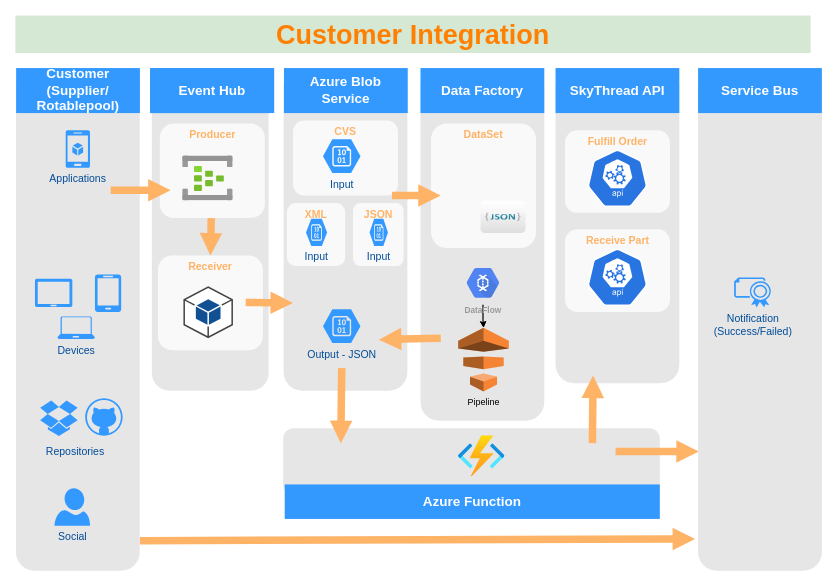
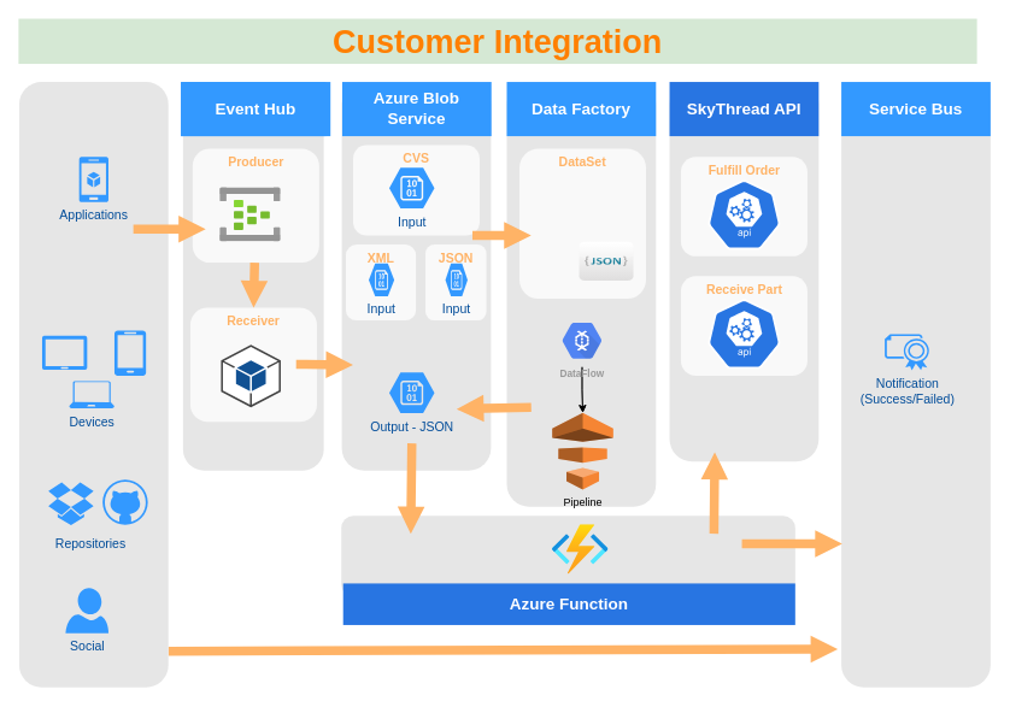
  <mxCell id="0" />
  <mxCell id="1" parent="0" />
  <mxCell id="2" value="" style="group" vertex="1" connectable="0" parent="1"><mxGeometry x="377" y="570" width="502" height="121" as="geometry" /></mxCell>
  <mxCell id="3" value="" style="rounded=1;whiteSpace=wrap;html=1;dashed=1;strokeColor=none;strokeWidth=2;fillColor=#E6E6E6;fontFamily=Verdana;fontSize=12;fontColor=#00BEF2" vertex="1" parent="2"><mxGeometry width="502" height="90" as="geometry" /></mxCell>
- <mxCell id="4" value="Azure Function" style="whiteSpace=wrap;html=1;dashed=1;strokeColor=none;strokeWidth=2;fillColor=#3399FF;fontFamily=Helvetica;fontSize=18;fontColor=#FFFFFF;fontStyle=1" vertex="1" parent="2"><mxGeometry x="2" y="75" width="500" height="46" as="geometry" /></mxCell>
+ <mxCell id="4" value="Azure Function" style="whiteSpace=wrap;html=1;dashed=1;strokeColor=none;strokeWidth=2;fillColor=#2875e2;fontFamily=Helvetica;fontSize=18;fontColor=#FFFFFF;fontStyle=1;" vertex="1" parent="2"><mxGeometry x="2" y="75" width="500" height="46" as="geometry" /></mxCell>
  <mxCell id="5" value="" style="group" vertex="1" connectable="0" parent="1"><mxGeometry x="20.75" y="90" width="165.25" height="670" as="geometry" /></mxCell>
  <mxCell id="6" value="" style="rounded=1;whiteSpace=wrap;html=1;dashed=1;strokeColor=none;strokeWidth=2;fillColor=#E6E6E6;fontFamily=Verdana;fontSize=12;fontColor=#00BEF2" vertex="1" parent="5"><mxGeometry width="165" height="670" as="geometry" /></mxCell>
- <mxCell id="7" value="Customer&lt;br&gt;(Supplier/&lt;br&gt;Rotablepool)" style="whiteSpace=wrap;html=1;dashed=1;strokeColor=none;strokeWidth=2;fillColor=#3399FF;fontFamily=Helvetica;fontSize=18;fontColor=#FFFFFF;fontStyle=1" vertex="1" parent="5"><mxGeometry x="0.25" width="165" height="60" as="geometry" /></mxCell>
  <mxCell id="8" value="" style="group" vertex="1" connectable="0" parent="1"><mxGeometry x="199.5" y="90" width="160.5" height="430" as="geometry" /></mxCell>
  <mxCell id="9" value="" style="rounded=1;whiteSpace=wrap;html=1;dashed=1;strokeColor=none;strokeWidth=2;fillColor=#E6E6E6;fontFamily=Verdana;fontSize=12;fontColor=#00BEF2" vertex="1" parent="8"><mxGeometry x="2.432" width="155.636" height="430" as="geometry" /></mxCell>
  <mxCell id="10" value="Event Hub" style="whiteSpace=wrap;html=1;dashed=1;strokeColor=none;strokeWidth=2;fillColor=#3399FF;fontFamily=Helvetica;fontSize=18;fontColor=#FFFFFF;fontStyle=1;container=1;" vertex="1" parent="8"><mxGeometry width="160.5" height="60" as="geometry" /></mxCell>
  <mxCell id="11" value="" style="group" vertex="1" connectable="0" parent="1"><mxGeometry x="377.5" y="90" width="165.5" height="430" as="geometry" /></mxCell>
  <mxCell id="12" value="" style="rounded=1;whiteSpace=wrap;html=1;dashed=1;strokeColor=none;strokeWidth=2;fillColor=#E6E6E6;fontFamily=Verdana;fontSize=12;fontColor=#00BEF2" vertex="1" parent="11"><mxGeometry width="165" height="430" as="geometry" /></mxCell>
  <mxCell id="13" value="Azure Blob Service" style="whiteSpace=wrap;html=1;dashed=1;strokeColor=none;strokeWidth=2;fillColor=#3399FF;fontFamily=Helvetica;fontSize=18;fontColor=#FFFFFF;fontStyle=1" vertex="1" parent="11"><mxGeometry x="0.5" width="165" height="60" as="geometry" /></mxCell>
  <mxCell id="14" value="" style="group" vertex="1" connectable="0" parent="1"><mxGeometry x="560" y="90" width="165" height="470" as="geometry" /></mxCell>
  <mxCell id="15" value="" style="rounded=1;whiteSpace=wrap;html=1;dashed=1;strokeColor=none;strokeWidth=2;fillColor=#E6E6E6;fontFamily=Verdana;fontSize=12;fontColor=#00BEF2" vertex="1" parent="14"><mxGeometry width="165" height="470" as="geometry" /></mxCell>
  <mxCell id="16" value="Data Factory" style="whiteSpace=wrap;html=1;dashed=1;strokeColor=none;strokeWidth=2;fillColor=#3399FF;fontFamily=Helvetica;fontSize=18;fontColor=#FFFFFF;fontStyle=1" vertex="1" parent="14"><mxGeometry width="165" height="60" as="geometry" /></mxCell>
  <mxCell id="17" value="" style="group" vertex="1" connectable="0" parent="1"><mxGeometry x="740" y="90" width="165" height="420" as="geometry" /></mxCell>
  <mxCell id="18" value="" style="rounded=1;whiteSpace=wrap;html=1;dashed=1;strokeColor=none;strokeWidth=2;fillColor=#E6E6E6;fontFamily=Verdana;fontSize=12;fontColor=#00BEF2" vertex="1" parent="17"><mxGeometry width="165" height="420" as="geometry" /></mxCell>
- <mxCell id="19" value="SkyThread API" style="whiteSpace=wrap;html=1;dashed=1;strokeColor=none;strokeWidth=2;fillColor=#3399FF;fontFamily=Helvetica;fontSize=18;fontColor=#FFFFFF;fontStyle=1" vertex="1" parent="17"><mxGeometry width="165" height="60" as="geometry" /></mxCell>
+ <mxCell id="19" value="SkyThread API" style="whiteSpace=wrap;html=1;dashed=1;strokeColor=none;strokeWidth=2;fillColor=#2875e2;fontFamily=Helvetica;fontSize=18;fontColor=#FFFFFF;fontStyle=1;" vertex="1" parent="17"><mxGeometry width="165" height="60" as="geometry" /></mxCell>
  <mxCell id="20" value="" style="group" vertex="1" connectable="0" parent="1"><mxGeometry x="930" y="90" width="165" height="670" as="geometry" /></mxCell>
  <mxCell id="21" value="" style="rounded=1;whiteSpace=wrap;html=1;dashed=1;strokeColor=none;strokeWidth=2;fillColor=#E6E6E6;fontFamily=Verdana;fontSize=12;fontColor=#00BEF2" vertex="1" parent="20"><mxGeometry width="165" height="670" as="geometry" /></mxCell>
  <mxCell id="22" value="Service Bus" style="whiteSpace=wrap;html=1;dashed=1;strokeColor=none;strokeWidth=2;fillColor=#3399FF;fontFamily=Helvetica;fontSize=18;fontColor=#FFFFFF;fontStyle=1" vertex="1" parent="20"><mxGeometry width="165" height="60" as="geometry" /></mxCell>
  <mxCell id="23" value="Event Hub" style="whiteSpace=wrap;html=1;dashed=1;strokeColor=none;strokeWidth=2;fillColor=#3399FF;fontFamily=Helvetica;fontSize=18;fontColor=#FFFFFF;fontStyle=1" vertex="1" parent="1"><mxGeometry x="200" y="90" width="165" height="60" as="geometry" /></mxCell>
  <mxCell id="24" value="" style="verticalLabelPosition=bottom;html=1;verticalAlign=top;strokeColor=none;fillColor=#3399FF;shape=mxgraph.azure.tablet;dashed=1;fontFamily=Helvetica;fontSize=14;fontColor=#004C99" vertex="1" parent="1"><mxGeometry x="46" y="371" width="50" height="37.5" as="geometry" /></mxCell>
  <mxCell id="25" value="" style="verticalLabelPosition=bottom;html=1;verticalAlign=top;strokeColor=none;fillColor=#3399FF;shape=mxgraph.azure.mobile;dashed=1;fontFamily=Helvetica;fontSize=14;fontColor=#004C99" vertex="1" parent="1"><mxGeometry x="126" y="365" width="35" height="50" as="geometry" /></mxCell>
  <mxCell id="26" value="Devices" style="verticalLabelPosition=bottom;html=1;verticalAlign=top;strokeColor=none;fillColor=#3399FF;shape=mxgraph.azure.laptop;dashed=1;fontFamily=Helvetica;fontSize=14;fontColor=#004C99" vertex="1" parent="1"><mxGeometry x="76" y="421" width="50" height="30" as="geometry" /></mxCell>
  <mxCell id="27" value="Applications" style="verticalLabelPosition=bottom;html=1;verticalAlign=top;strokeColor=none;fillColor=#3399FF;shape=mxgraph.azure.mobile_services;dashed=1;fontFamily=Helvetica;fontSize=14;fontColor=#004C99" vertex="1" parent="1"><mxGeometry x="87" y="173" width="32.5" height="50" as="geometry" /></mxCell>
  <mxCell id="28" value="Social" style="verticalLabelPosition=bottom;html=1;verticalAlign=top;strokeColor=none;fillColor=#3399FF;shape=mxgraph.azure.user;dashed=1;fontSize=14;fontColor=#004C99" vertex="1" parent="1"><mxGeometry x="72" y="650" width="47.5" height="50" as="geometry" /></mxCell>
  <mxCell id="29" value="" style="verticalLabelPosition=bottom;html=1;verticalAlign=top;strokeColor=none;fillColor=#3399FF;shape=mxgraph.azure.github_code;dashed=1;fontSize=14;fontColor=#004C99" vertex="1" parent="1"><mxGeometry x="113" y="530" width="50" height="50" as="geometry" /></mxCell>
  <mxCell id="30" value="" style="verticalLabelPosition=bottom;html=1;verticalAlign=top;strokeColor=none;fillColor=#3399FF;shape=mxgraph.azure.dropbox_code_source;dashed=1;fontSize=14;fontColor=#004C99" vertex="1" parent="1"><mxGeometry x="53" y="533" width="50" height="47.5" as="geometry" /></mxCell>
  <mxCell id="31" value="Repositories" style="text;html=1;strokeColor=none;fillColor=none;align=center;verticalAlign=middle;whiteSpace=wrap;overflow=hidden;dashed=1;fontSize=14;fontColor=#004C99" vertex="1" parent="1"><mxGeometry x="40" y="590" width="120" height="20" as="geometry" /></mxCell>
  <mxCell id="32" value="&lt;font color=&quot;#ff8000&quot;&gt;Customer Integration&lt;/font&gt;" style="text;html=1;strokeColor=none;fillColor=#D5E8D4;align=center;verticalAlign=middle;whiteSpace=wrap;overflow=hidden;dashed=1;fontSize=36;fontColor=#FFFFFF;fontFamily=Helvetica;fontStyle=1" vertex="1" parent="1"><mxGeometry x="20" y="20" width="1060" height="50" as="geometry" /></mxCell>
  <mxCell id="33" value="CVS" style="rounded=1;whiteSpace=wrap;html=1;dashed=1;strokeColor=none;strokeWidth=2;fillColor=#FFFFFF;fontFamily=Helvetica;fontSize=14;fontColor=#FFB366;opacity=75;verticalAlign=top;fontStyle=1" vertex="1" parent="1"><mxGeometry x="390" y="160" width="140" height="100" as="geometry" /></mxCell>
  <mxCell id="34" value="DataSet" style="rounded=1;whiteSpace=wrap;html=1;dashed=1;strokeColor=none;strokeWidth=2;fillColor=#FFFFFF;fontFamily=Helvetica;fontSize=14;fontColor=#FFB366;opacity=75;verticalAlign=top;fontStyle=1" vertex="1" parent="1"><mxGeometry x="574" y="164" width="140" height="166" as="geometry" /></mxCell>
  <mxCell id="35" value="Fulfill Order" style="rounded=1;whiteSpace=wrap;html=1;dashed=1;strokeColor=none;strokeWidth=2;fillColor=#FFFFFF;fontFamily=Helvetica;fontSize=14;fontColor=#FFB366;opacity=75;verticalAlign=top;fontStyle=1" vertex="1" parent="1"><mxGeometry x="752.5" y="173" width="140" height="110" as="geometry" /></mxCell>
  <mxCell id="36" value="Producer" style="rounded=1;whiteSpace=wrap;html=1;dashed=1;strokeColor=none;strokeWidth=2;fillColor=#FFFFFF;fontFamily=Helvetica;fontSize=14;fontColor=#FFB366;opacity=75;verticalAlign=top;fontStyle=1" vertex="1" parent="1"><mxGeometry x="212.5" y="164" width="140" height="126" as="geometry" /></mxCell>
  <mxCell id="37" value="Notification&lt;br&gt;(Success/Failed)" style="verticalLabelPosition=bottom;html=1;verticalAlign=top;strokeColor=none;fillColor=#3399FF;shape=mxgraph.azure.certificate;dashed=1;fontFamily=Helvetica;fontSize=14;fontColor=#004C99" vertex="1" parent="1"><mxGeometry x="978" y="369" width="50" height="40" as="geometry" /></mxCell>
  <mxCell id="38" value="" style="arrow;html=1;endArrow=block;endFill=1;strokeColor=none;strokeWidth=4;fontFamily=Helvetica;fontSize=36;fontColor=#FFB366;fillColor=#FFB366;" edge="1" parent="1"><mxGeometry width="100" height="100" relative="1" as="geometry"><mxPoint x="147" y="253" as="sourcePoint" /><mxPoint x="227" y="253" as="targetPoint" /></mxGeometry></mxCell>
  <mxCell id="39" value="" style="arrow;html=1;endArrow=block;endFill=1;strokeColor=none;strokeWidth=4;fontFamily=Helvetica;fontSize=36;fontColor=#FFB366;fillColor=#FFB366;" edge="1" parent="1"><mxGeometry width="100" height="100" relative="1" as="geometry"><mxPoint x="522" y="260" as="sourcePoint" /><mxPoint x="587" y="260" as="targetPoint" /></mxGeometry></mxCell>
  <mxCell id="40" value="" style="arrow;html=1;endArrow=block;endFill=1;strokeColor=none;strokeWidth=4;fontFamily=Helvetica;fontSize=36;fontColor=#FFB366;fillColor=#FFB366;entryX=-0.024;entryY=0.937;entryDx=0;entryDy=0;entryPerimeter=0;" edge="1" parent="1" target="21"><mxGeometry width="100" height="100" relative="1" as="geometry"><mxPoint x="186" y="720" as="sourcePoint" /><mxPoint x="266" y="720" as="targetPoint" /></mxGeometry></mxCell>
  <mxCell id="41" value="Input" style="verticalLabelPosition=bottom;html=1;verticalAlign=top;strokeColor=none;fillColor=#3399FF;shape=mxgraph.azure.storage_blob;dashed=1;fontFamily=Helvetica;fontSize=14;fontColor=#004C99" vertex="1" parent="1"><mxGeometry x="430" y="185" width="50" height="45" as="geometry" /></mxCell>
  <mxCell id="42" value="Output - JSON" style="verticalLabelPosition=bottom;html=1;verticalAlign=top;strokeColor=none;fillColor=#3399FF;shape=mxgraph.azure.storage_blob;dashed=1;fontFamily=Helvetica;fontSize=14;fontColor=#004C99" vertex="1" parent="1"><mxGeometry x="430" y="411.5" width="50" height="45" as="geometry" /></mxCell>
- <mxCell id="43" value="Pipeline" style="outlineConnect=0;dashed=0;verticalLabelPosition=bottom;verticalAlign=top;align=center;html=1;shape=mxgraph.aws3.data_pipeline;fillColor=#F58534;gradientColor=none;" vertex="1" parent="1"><mxGeometry x="610.25" y="436" width="67.5" height="85" as="geometry" /></mxCell>
+ <mxCell id="43" value="Pipeline" style="outlineConnect=0;dashed=0;verticalLabelPosition=bottom;verticalAlign=top;align=center;html=1;shape=mxgraph.aws3.data_pipeline;fillColor=#F58534;gradientColor=none;" vertex="1" parent="1"><mxGeometry x="610.25" y="456" width="67.5" height="85" as="geometry" /></mxCell>
  <mxCell id="44" value="" style="shape=image;html=1;verticalAlign=top;verticalLabelPosition=bottom;labelBackgroundColor=#ffffff;imageAspect=0;aspect=fixed;image=https://cdn4.iconfinder.com/data/icons/file-extension-3/115/eps_extension_file_name-26-128.png" vertex="1" parent="1"><mxGeometry x="592" y="195" width="58" height="58" as="geometry" /></mxCell>
  <mxCell id="45" value="" style="shape=image;html=1;verticalAlign=top;verticalLabelPosition=bottom;labelBackgroundColor=#ffffff;imageAspect=0;aspect=fixed;image=https://cdn2.iconfinder.com/data/icons/woothemes/PNG/document_xml.png" vertex="1" parent="1"><mxGeometry x="587" y="267" width="43" height="43" as="geometry" /></mxCell>
  <mxCell id="46" value="" style="dashed=0;outlineConnect=0;html=1;align=center;labelPosition=center;verticalLabelPosition=bottom;verticalAlign=top;shape=mxgraph.webicons.json_2;gradientColor=#DFDEDE" vertex="1" parent="1"><mxGeometry x="640" y="267" width="60" height="43" as="geometry" /></mxCell>
  <mxCell id="47" value="" style="arrow;html=1;endArrow=block;endFill=1;strokeColor=none;strokeWidth=4;fontFamily=Helvetica;fontSize=36;fontColor=#FFB366;fillColor=#FFB366;" edge="1" parent="1"><mxGeometry width="100" height="100" relative="1" as="geometry"><mxPoint x="587" y="450" as="sourcePoint" /><mxPoint x="504.5" y="452" as="targetPoint" /></mxGeometry></mxCell>
  <mxCell id="48" style="edgeStyle=orthogonalEdgeStyle;rounded=0;orthogonalLoop=1;jettySize=auto;html=1;entryX=0.5;entryY=0;entryDx=0;entryDy=0;entryPerimeter=0;" edge="1" parent="1" source="50" target="43"><mxGeometry relative="1" as="geometry" /></mxCell>
  <mxCell id="49" value="" style="edgeStyle=orthogonalEdgeStyle;rounded=0;orthogonalLoop=1;jettySize=auto;html=1;" edge="1" parent="1" source="50" target="43"><mxGeometry relative="1" as="geometry" /></mxCell>
  <mxCell id="50" value="DataFlow" style="sketch=0;html=1;fillColor=#5184F3;strokeColor=none;verticalAlign=top;labelPosition=center;verticalLabelPosition=bottom;align=center;spacingTop=-6;fontSize=11;fontStyle=1;fontColor=#999999;shape=mxgraph.gcp2.hexIcon;prIcon=cloud_dataflow" vertex="1" parent="1"><mxGeometry x="610.25" y="347" width="66" height="58.5" as="geometry" /></mxCell>
  <mxCell id="51" value="" style="sketch=0;html=1;dashed=0;whitespace=wrap;fillColor=#2875E2;strokeColor=#ffffff;points=[[0.005,0.63,0],[0.1,0.2,0],[0.9,0.2,0],[0.5,0,0],[0.995,0.63,0],[0.72,0.99,0],[0.5,1,0],[0.28,0.99,0]];shape=mxgraph.kubernetes.icon;prIcon=api" vertex="1" parent="1"><mxGeometry x="782.5" y="194.5" width="80" height="85" as="geometry" /></mxCell>
  <mxCell id="52" value="Receive Part" style="rounded=1;whiteSpace=wrap;html=1;dashed=1;strokeColor=none;strokeWidth=2;fillColor=#FFFFFF;fontFamily=Helvetica;fontSize=14;fontColor=#FFB366;opacity=75;verticalAlign=top;fontStyle=1" vertex="1" parent="1"><mxGeometry x="752.5" y="305" width="140" height="110" as="geometry" /></mxCell>
  <mxCell id="53" value="" style="sketch=0;html=1;dashed=0;whitespace=wrap;fillColor=#2875E2;strokeColor=#ffffff;points=[[0.005,0.63,0],[0.1,0.2,0],[0.9,0.2,0],[0.5,0,0],[0.995,0.63,0],[0.72,0.99,0],[0.5,1,0],[0.28,0.99,0]];shape=mxgraph.kubernetes.icon;prIcon=api" vertex="1" parent="1"><mxGeometry x="782.5" y="326.5" width="80" height="85" as="geometry" /></mxCell>
  <mxCell id="54" value="" style="aspect=fixed;html=1;points=[];align=center;image;fontSize=12;image=img/lib/azure2/compute/Function_Apps.svg;" vertex="1" parent="1"><mxGeometry x="610.25" y="580" width="62.33" height="55" as="geometry" /></mxCell>
  <mxCell id="55" value="" style="arrow;html=1;endArrow=block;endFill=1;strokeColor=none;strokeWidth=4;fontFamily=Helvetica;fontSize=36;fontColor=#FFB366;fillColor=#FFB366;exitX=0.821;exitY=0.222;exitDx=0;exitDy=0;exitPerimeter=0;entryX=0.303;entryY=0.976;entryDx=0;entryDy=0;entryPerimeter=0;" edge="1" parent="1" source="3" target="18"><mxGeometry width="100" height="100" relative="1" as="geometry"><mxPoint x="772.8" y="589.98" as="sourcePoint" /><mxPoint x="773" y="530" as="targetPoint" /><Array as="points"><mxPoint x="743" y="540" /></Array></mxGeometry></mxCell>
  <mxCell id="56" value="" style="arrow;html=1;endArrow=block;endFill=1;strokeColor=none;strokeWidth=4;fontFamily=Helvetica;fontSize=36;fontColor=#FFB366;fillColor=#FFB366;entryX=0.153;entryY=0.222;entryDx=0;entryDy=0;entryPerimeter=0;" edge="1" parent="1" target="3"><mxGeometry width="100" height="100" relative="1" as="geometry"><mxPoint x="455" y="490" as="sourcePoint" /><mxPoint x="770" y="671.5" as="targetPoint" /></mxGeometry></mxCell>
  <mxCell id="57" value="" style="aspect=fixed;html=1;points=[];align=center;image;fontSize=12;image=img/lib/azure2/analytics/Event_Hubs.svg;" vertex="1" parent="1"><mxGeometry x="243" y="207" width="67" height="60" as="geometry" /></mxCell>
  <mxCell id="58" value="Receiver" style="rounded=1;whiteSpace=wrap;html=1;dashed=1;strokeColor=none;strokeWidth=2;fillColor=#FFFFFF;fontFamily=Helvetica;fontSize=14;fontColor=#FFB366;opacity=75;verticalAlign=top;fontStyle=1" vertex="1" parent="1"><mxGeometry x="210" y="340" width="140" height="126" as="geometry" /></mxCell>
  <mxCell id="59" value="" style="outlineConnect=0;dashed=0;verticalLabelPosition=bottom;verticalAlign=top;align=center;html=1;shape=mxgraph.aws3.android;fillColor=#115193;gradientColor=none;" vertex="1" parent="1"><mxGeometry x="244" y="381" width="66" height="69" as="geometry" /></mxCell>
  <mxCell id="60" value="" style="arrow;html=1;endArrow=block;endFill=1;strokeColor=none;strokeWidth=4;fontFamily=Helvetica;fontSize=36;fontColor=#FFB366;fillColor=#FFB366;opacity=100" edge="1" parent="1"><mxGeometry width="100" height="100" relative="1" as="geometry"><mxPoint x="327" y="402.5" as="sourcePoint" /><mxPoint x="390" y="403" as="targetPoint" /></mxGeometry></mxCell>
  <mxCell id="61" value="" style="arrow;html=1;endArrow=block;endFill=1;strokeColor=none;strokeWidth=4;fontFamily=Helvetica;fontSize=36;fontColor=#FFB366;fillColor=#FFB366;entryX=0.5;entryY=0;entryDx=0;entryDy=0;" edge="1" parent="1" source="36" target="58"><mxGeometry width="100" height="100" relative="1" as="geometry"><mxPoint x="220" y="556.25" as="sourcePoint" /><mxPoint x="300" y="556.25" as="targetPoint" /></mxGeometry></mxCell>
  <mxCell id="62" value="" style="group" vertex="1" connectable="0" parent="1"><mxGeometry x="382" y="270" width="77.5" height="84" as="geometry" /></mxCell>
  <mxCell id="63" value="XML" style="rounded=1;whiteSpace=wrap;html=1;dashed=1;strokeColor=none;strokeWidth=2;fillColor=#FFFFFF;fontFamily=Helvetica;fontSize=14;fontColor=#FFB366;opacity=75;verticalAlign=top;fontStyle=1" vertex="1" parent="62"><mxGeometry width="77.5" height="84" as="geometry" /></mxCell>
  <mxCell id="64" value="Input" style="verticalLabelPosition=bottom;html=1;verticalAlign=top;strokeColor=none;fillColor=#3399FF;shape=mxgraph.azure.storage_blob;dashed=1;fontFamily=Helvetica;fontSize=14;fontColor=#004C99" vertex="1" parent="62"><mxGeometry x="25.364" y="21" width="28.182" height="36.346" as="geometry" /></mxCell>
  <mxCell id="65" value="" style="group" vertex="1" connectable="0" parent="1"><mxGeometry x="470" y="270" width="67.5" height="84" as="geometry" /></mxCell>
  <mxCell id="66" value="JSON" style="rounded=1;whiteSpace=wrap;html=1;dashed=1;strokeColor=none;strokeWidth=2;fillColor=#FFFFFF;fontFamily=Helvetica;fontSize=14;fontColor=#FFB366;opacity=75;verticalAlign=top;fontStyle=1" vertex="1" parent="65"><mxGeometry width="67.5" height="84" as="geometry" /></mxCell>
  <mxCell id="67" value="Input" style="verticalLabelPosition=bottom;html=1;verticalAlign=top;strokeColor=none;fillColor=#3399FF;shape=mxgraph.azure.storage_blob;dashed=1;fontFamily=Helvetica;fontSize=14;fontColor=#004C99" vertex="1" parent="65"><mxGeometry x="22.091" y="21" width="24.545" height="36.346" as="geometry" /></mxCell>
  <mxCell id="68" value="" style="arrow;html=1;endArrow=block;endFill=1;strokeColor=none;strokeWidth=4;fontFamily=Helvetica;fontSize=36;fontColor=#FFB366;fillColor=#FFB366;entryX=0.006;entryY=0.763;entryDx=0;entryDy=0;entryPerimeter=0;" edge="1" parent="1" target="21"><mxGeometry width="100" height="100" relative="1" as="geometry"><mxPoint x="820" y="601" as="sourcePoint" /><mxPoint x="917.525" y="609.44" as="targetPoint" /><Array as="points"><mxPoint x="780" y="584" /></Array></mxGeometry></mxCell>
